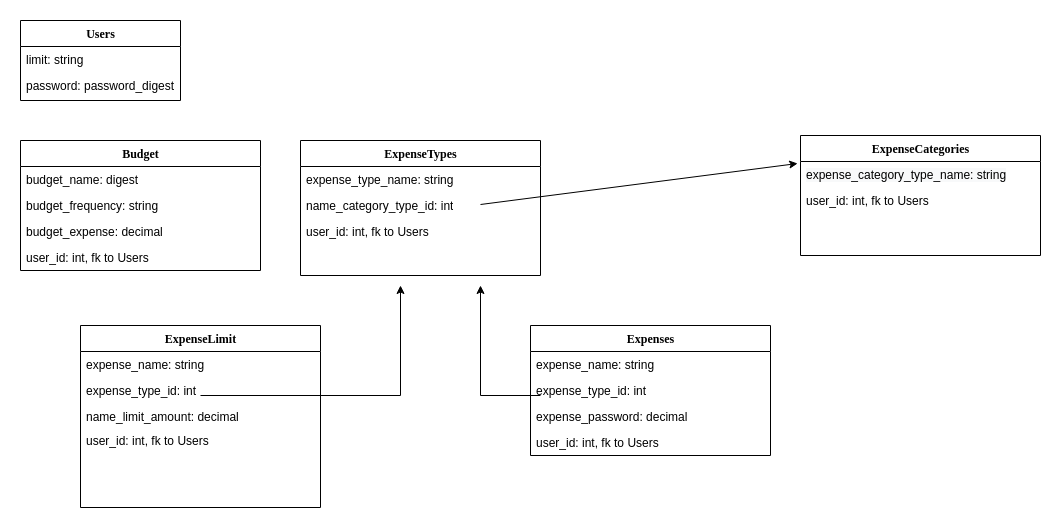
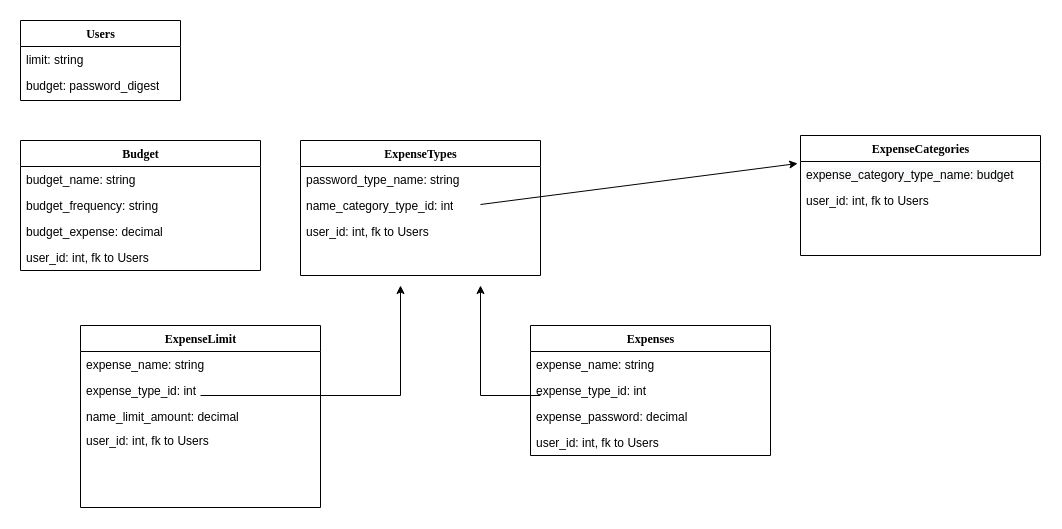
  <mxCell id="0" />
  <mxCell id="1" parent="0" />
  <mxCell id="2" value="Users" style="swimlane;html=1;fontStyle=1;align=center;verticalAlign=top;childLayout=stackLayout;horizontal=1;startSize=26;horizontalStack=0;resizeParent=1;resizeLast=0;collapsible=1;marginBottom=0;swimlaneFillColor=#ffffff;rounded=0;shadow=0;comic=0;labelBackgroundColor=none;strokeWidth=1;fillColor=none;fontFamily=Verdana;fontSize=12" parent="1" vertex="1"><mxGeometry x="20" y="20" width="160" height="80" as="geometry" /></mxCell>
  <mxCell id="3" value="limit: string" style="text;html=1;strokeColor=none;fillColor=none;align=left;verticalAlign=top;spacingLeft=4;spacingRight=4;whiteSpace=wrap;overflow=hidden;rotatable=0;points=[[0,0.5],[1,0.5]];portConstraint=eastwest;" parent="2" vertex="1"><mxGeometry y="26" width="160" height="26" as="geometry" /></mxCell>
- <mxCell id="4" value="password: password_digest" style="text;html=1;strokeColor=none;fillColor=none;align=left;verticalAlign=top;spacingLeft=4;spacingRight=4;whiteSpace=wrap;overflow=hidden;rotatable=0;points=[[0,0.5],[1,0.5]];portConstraint=eastwest;" parent="2" vertex="1"><mxGeometry y="52" width="160" height="26" as="geometry" /></mxCell>
+ <mxCell id="4" value="budget: password_digest" style="text;html=1;strokeColor=none;fillColor=none;align=left;verticalAlign=top;spacingLeft=4;spacingRight=4;whiteSpace=wrap;overflow=hidden;rotatable=0;points=[[0,0.5],[1,0.5]];portConstraint=eastwest;" parent="2" vertex="1"><mxGeometry y="52" width="160" height="26" as="geometry" /></mxCell>
  <mxCell id="5" value="ExpenseLimit" style="swimlane;html=1;fontStyle=1;align=center;verticalAlign=top;childLayout=stackLayout;horizontal=1;startSize=26;horizontalStack=0;resizeParent=1;resizeLast=0;collapsible=1;marginBottom=0;swimlaneFillColor=#ffffff;rounded=0;shadow=0;comic=0;labelBackgroundColor=none;strokeWidth=1;fillColor=none;fontFamily=Verdana;fontSize=12" parent="1" vertex="1"><mxGeometry x="80" y="325" width="240" height="182" as="geometry" /></mxCell>
  <mxCell id="6" value="expense_name: string" style="text;html=1;strokeColor=none;fillColor=none;align=left;verticalAlign=top;spacingLeft=4;spacingRight=4;whiteSpace=wrap;overflow=hidden;rotatable=0;points=[[0,0.5],[1,0.5]];portConstraint=eastwest;" parent="5" vertex="1"><mxGeometry y="26" width="240" height="26" as="geometry" /></mxCell>
  <mxCell id="7" value="expense_type_id: int&amp;nbsp;" style="text;html=1;strokeColor=none;fillColor=none;align=left;verticalAlign=top;spacingLeft=4;spacingRight=4;whiteSpace=wrap;overflow=hidden;rotatable=0;points=[[0,0.5],[1,0.5]];portConstraint=eastwest;" parent="5" vertex="1"><mxGeometry y="52" width="240" height="26" as="geometry" /></mxCell>
  <mxCell id="8" value="name_limit_amount: decimal" style="text;html=1;strokeColor=none;fillColor=none;align=left;verticalAlign=top;spacingLeft=4;spacingRight=4;whiteSpace=wrap;overflow=hidden;rotatable=0;points=[[0,0.5],[1,0.5]];portConstraint=eastwest;" parent="5" vertex="1"><mxGeometry y="78" width="240" height="24" as="geometry" /></mxCell>
  <mxCell id="9" value="user_id: int, fk to Users" style="text;html=1;strokeColor=none;fillColor=none;align=left;verticalAlign=top;spacingLeft=4;spacingRight=4;whiteSpace=wrap;overflow=hidden;rotatable=0;points=[[0,0.5],[1,0.5]];portConstraint=eastwest;" vertex="1" parent="5"><mxGeometry y="102" width="240" height="26" as="geometry" /></mxCell>
  <mxCell id="10" value="ExpenseTypes" style="swimlane;html=1;fontStyle=1;align=center;verticalAlign=top;childLayout=stackLayout;horizontal=1;startSize=26;horizontalStack=0;resizeParent=1;resizeLast=0;collapsible=1;marginBottom=0;swimlaneFillColor=#ffffff;rounded=0;shadow=0;comic=0;labelBackgroundColor=none;strokeWidth=1;fillColor=none;fontFamily=Verdana;fontSize=12" parent="1" vertex="1"><mxGeometry x="300" y="140" width="240" height="135" as="geometry" /></mxCell>
  <mxCell id="11" value="" style="endArrow=classic;html=1;entryX=-0.012;entryY=0.077;entryDx=0;entryDy=0;entryPerimeter=0;" edge="1" parent="10" target="16"><mxGeometry width="50" height="50" relative="1" as="geometry"><mxPoint x="180" y="64" as="sourcePoint" /><mxPoint x="490" y="21" as="targetPoint" /></mxGeometry></mxCell>
- <mxCell id="12" value="expense_type_name: string" style="text;html=1;strokeColor=none;fillColor=none;align=left;verticalAlign=top;spacingLeft=4;spacingRight=4;whiteSpace=wrap;overflow=hidden;rotatable=0;points=[[0,0.5],[1,0.5]];portConstraint=eastwest;" parent="10" vertex="1"><mxGeometry y="26" width="240" height="26" as="geometry" /></mxCell>
+ <mxCell id="12" value="password_type_name: string" style="text;html=1;strokeColor=none;fillColor=none;align=left;verticalAlign=top;spacingLeft=4;spacingRight=4;whiteSpace=wrap;overflow=hidden;rotatable=0;points=[[0,0.5],[1,0.5]];portConstraint=eastwest;" parent="10" vertex="1"><mxGeometry y="26" width="240" height="26" as="geometry" /></mxCell>
  <mxCell id="13" value="name_category_type_id: int" style="text;html=1;strokeColor=none;fillColor=none;align=left;verticalAlign=top;spacingLeft=4;spacingRight=4;whiteSpace=wrap;overflow=hidden;rotatable=0;points=[[0,0.5],[1,0.5]];portConstraint=eastwest;" parent="10" vertex="1"><mxGeometry y="52" width="240" height="26" as="geometry" /></mxCell>
  <mxCell id="14" value="user_id: int, fk to Users" style="text;html=1;strokeColor=none;fillColor=none;align=left;verticalAlign=top;spacingLeft=4;spacingRight=4;whiteSpace=wrap;overflow=hidden;rotatable=0;points=[[0,0.5],[1,0.5]];portConstraint=eastwest;" vertex="1" parent="10"><mxGeometry y="78" width="240" height="26" as="geometry" /></mxCell>
  <mxCell id="15" value="ExpenseCategories" style="swimlane;html=1;fontStyle=1;align=center;verticalAlign=top;childLayout=stackLayout;horizontal=1;startSize=26;horizontalStack=0;resizeParent=1;resizeLast=0;collapsible=1;marginBottom=0;swimlaneFillColor=#ffffff;rounded=0;shadow=0;comic=0;labelBackgroundColor=none;strokeWidth=1;fillColor=none;fontFamily=Verdana;fontSize=12" vertex="1" parent="1"><mxGeometry x="800" y="135" width="240" height="120" as="geometry" /></mxCell>
- <mxCell id="16" value="&lt;span style=&quot;color: rgb(0 , 0 , 0) ; font-family: &amp;#34;helvetica&amp;#34; ; font-size: 12px ; font-style: normal ; font-weight: 400 ; letter-spacing: normal ; text-align: left ; text-indent: 0px ; text-transform: none ; word-spacing: 0px ; background-color: rgb(248 , 249 , 250) ; display: inline ; float: none&quot;&gt;expense_category_type_name: string&lt;/span&gt;" style="text;html=1;strokeColor=none;fillColor=none;align=left;verticalAlign=top;spacingLeft=4;spacingRight=4;whiteSpace=wrap;overflow=hidden;rotatable=0;points=[[0,0.5],[1,0.5]];portConstraint=eastwest;" vertex="1" parent="15"><mxGeometry y="26" width="240" height="26" as="geometry" /></mxCell>
+ <mxCell id="16" value="&lt;span style=&quot;color: rgb(0 , 0 , 0) ; font-family: &amp;#34;helvetica&amp;#34; ; font-size: 12px ; font-style: normal ; font-weight: 400 ; letter-spacing: normal ; text-align: left ; text-indent: 0px ; text-transform: none ; word-spacing: 0px ; background-color: rgb(248 , 249 , 250) ; display: inline ; float: none&quot;&gt;expense_category_type_name: budget&lt;/span&gt;" style="text;html=1;strokeColor=none;fillColor=none;align=left;verticalAlign=top;spacingLeft=4;spacingRight=4;whiteSpace=wrap;overflow=hidden;rotatable=0;points=[[0,0.5],[1,0.5]];portConstraint=eastwest;" vertex="1" parent="15"><mxGeometry y="26" width="240" height="26" as="geometry" /></mxCell>
  <mxCell id="17" value="user_id: int, fk to Users" style="text;html=1;strokeColor=none;fillColor=none;align=left;verticalAlign=top;spacingLeft=4;spacingRight=4;whiteSpace=wrap;overflow=hidden;rotatable=0;points=[[0,0.5],[1,0.5]];portConstraint=eastwest;" vertex="1" parent="15"><mxGeometry y="52" width="240" height="26" as="geometry" /></mxCell>
  <mxCell id="18" value="Budget" style="swimlane;html=1;fontStyle=1;align=center;verticalAlign=top;childLayout=stackLayout;horizontal=1;startSize=26;horizontalStack=0;resizeParent=1;resizeLast=0;collapsible=1;marginBottom=0;swimlaneFillColor=#ffffff;rounded=0;shadow=0;comic=0;labelBackgroundColor=none;strokeWidth=1;fillColor=none;fontFamily=Verdana;fontSize=12" vertex="1" parent="1"><mxGeometry x="20" y="140" width="240" height="130" as="geometry" /></mxCell>
- <mxCell id="19" value="budget_name: digest" style="text;html=1;strokeColor=none;fillColor=none;align=left;verticalAlign=top;spacingLeft=4;spacingRight=4;whiteSpace=wrap;overflow=hidden;rotatable=0;points=[[0,0.5],[1,0.5]];portConstraint=eastwest;" vertex="1" parent="18"><mxGeometry y="26" width="240" height="26" as="geometry" /></mxCell>
+ <mxCell id="19" value="budget_name: string" style="text;html=1;strokeColor=none;fillColor=none;align=left;verticalAlign=top;spacingLeft=4;spacingRight=4;whiteSpace=wrap;overflow=hidden;rotatable=0;points=[[0,0.5],[1,0.5]];portConstraint=eastwest;" vertex="1" parent="18"><mxGeometry y="26" width="240" height="26" as="geometry" /></mxCell>
  <mxCell id="20" value="budget_frequency: string" style="text;html=1;strokeColor=none;fillColor=none;align=left;verticalAlign=top;spacingLeft=4;spacingRight=4;whiteSpace=wrap;overflow=hidden;rotatable=0;points=[[0,0.5],[1,0.5]];portConstraint=eastwest;" vertex="1" parent="18"><mxGeometry y="52" width="240" height="26" as="geometry" /></mxCell>
  <mxCell id="21" value="budget_expense: decimal" style="text;html=1;strokeColor=none;fillColor=none;align=left;verticalAlign=top;spacingLeft=4;spacingRight=4;whiteSpace=wrap;overflow=hidden;rotatable=0;points=[[0,0.5],[1,0.5]];portConstraint=eastwest;" vertex="1" parent="18"><mxGeometry y="78" width="240" height="26" as="geometry" /></mxCell>
  <mxCell id="22" value="user_id: int, fk to Users" style="text;html=1;strokeColor=none;fillColor=none;align=left;verticalAlign=top;spacingLeft=4;spacingRight=4;whiteSpace=wrap;overflow=hidden;rotatable=0;points=[[0,0.5],[1,0.5]];portConstraint=eastwest;" vertex="1" parent="18"><mxGeometry y="104" width="240" height="26" as="geometry" /></mxCell>
  <mxCell id="23" value="Expenses" style="swimlane;html=1;fontStyle=1;align=center;verticalAlign=top;childLayout=stackLayout;horizontal=1;startSize=26;horizontalStack=0;resizeParent=1;resizeLast=0;collapsible=1;marginBottom=0;swimlaneFillColor=#ffffff;rounded=0;shadow=0;comic=0;labelBackgroundColor=none;strokeWidth=1;fillColor=none;fontFamily=Verdana;fontSize=12" vertex="1" parent="1"><mxGeometry x="530" y="325" width="240" height="130" as="geometry" /></mxCell>
  <mxCell id="24" value="expense_name: string" style="text;html=1;strokeColor=none;fillColor=none;align=left;verticalAlign=top;spacingLeft=4;spacingRight=4;whiteSpace=wrap;overflow=hidden;rotatable=0;points=[[0,0.5],[1,0.5]];portConstraint=eastwest;" vertex="1" parent="23"><mxGeometry y="26" width="240" height="26" as="geometry" /></mxCell>
  <mxCell id="25" value="expense_type_id: int" style="text;html=1;strokeColor=none;fillColor=none;align=left;verticalAlign=top;spacingLeft=4;spacingRight=4;whiteSpace=wrap;overflow=hidden;rotatable=0;points=[[0,0.5],[1,0.5]];portConstraint=eastwest;" vertex="1" parent="23"><mxGeometry y="52" width="240" height="26" as="geometry" /></mxCell>
  <mxCell id="26" value="expense_password: decimal" style="text;html=1;strokeColor=none;fillColor=none;align=left;verticalAlign=top;spacingLeft=4;spacingRight=4;whiteSpace=wrap;overflow=hidden;rotatable=0;points=[[0,0.5],[1,0.5]];portConstraint=eastwest;" vertex="1" parent="23"><mxGeometry y="78" width="240" height="26" as="geometry" /></mxCell>
  <mxCell id="27" value="user_id: int, fk to Users" style="text;html=1;strokeColor=none;fillColor=none;align=left;verticalAlign=top;spacingLeft=4;spacingRight=4;whiteSpace=wrap;overflow=hidden;rotatable=0;points=[[0,0.5],[1,0.5]];portConstraint=eastwest;" vertex="1" parent="23"><mxGeometry y="104" width="240" height="26" as="geometry" /></mxCell>
  <mxCell id="28" style="edgeStyle=orthogonalEdgeStyle;rounded=0;jumpStyle=none;orthogonalLoop=1;jettySize=auto;html=1;strokeColor=#000000;" edge="1" parent="1"><mxGeometry relative="1" as="geometry"><mxPoint x="400" y="285" as="targetPoint" /><mxPoint x="200" y="395" as="sourcePoint" /><Array as="points"><mxPoint x="200" y="395" /><mxPoint x="400" y="395" /></Array></mxGeometry></mxCell>
  <mxCell id="29" style="edgeStyle=orthogonalEdgeStyle;rounded=0;jumpStyle=none;orthogonalLoop=1;jettySize=auto;html=1;strokeColor=#000000;" edge="1" parent="1"><mxGeometry relative="1" as="geometry"><mxPoint x="480" y="285" as="targetPoint" /><mxPoint x="540" y="395" as="sourcePoint" /><Array as="points"><mxPoint x="540" y="395" /><mxPoint x="480" y="395" /></Array></mxGeometry></mxCell>
